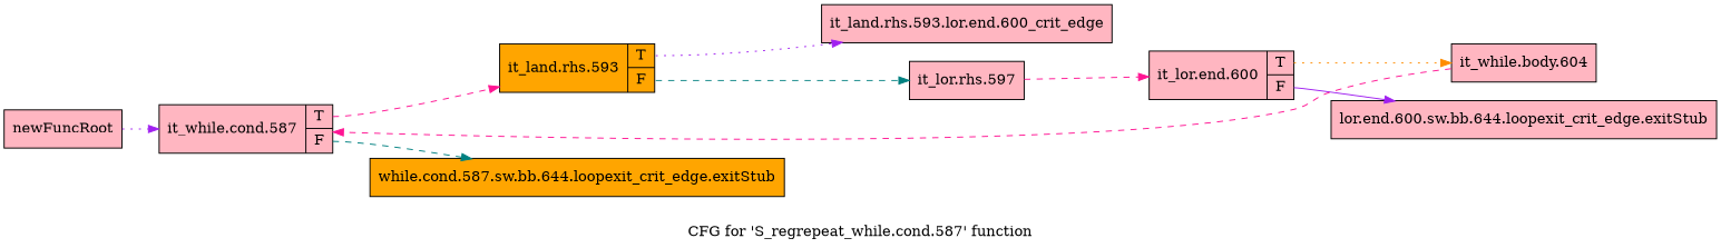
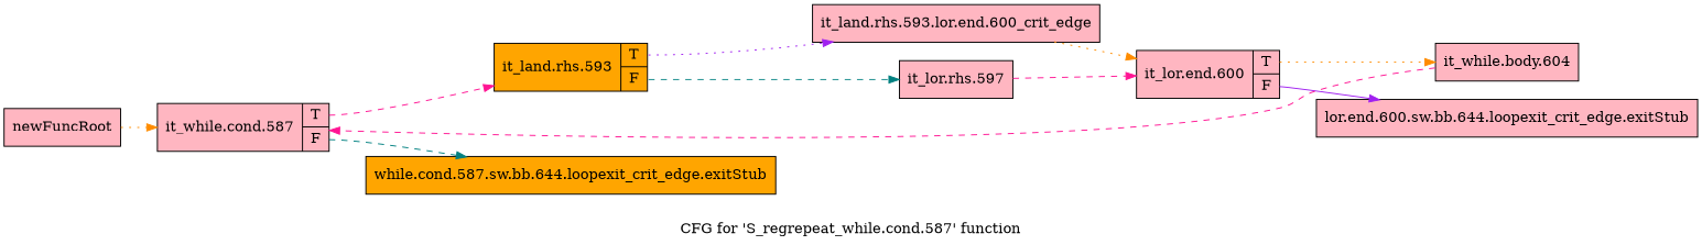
  digraph {
    label="CFG for 'S_regrepeat_while.cond.587' function"
    rankdir=LR
    node [fillcolor=lightpink shape=record style=filled]
    edge [color=darkorange style=dashed]
    n1 [label="{newFuncRoot}"]
    n2 [label="{it_while.cond.587|{<s0>T|<s1>F}}"]
    n3 [fillcolor=orange label="{while.cond.587.sw.bb.644.loopexit_crit_edge.exitStub}"]
    n4 [fillcolor=orange label="{it_land.rhs.593|{<s0>T|<s1>F}}"]
    n5 [label="{it_land.rhs.593.lor.end.600_crit_edge}"]
    n6 [label="{it_lor.rhs.597}"]
    n7 [label="{lor.end.600.sw.bb.644.loopexit_crit_edge.exitStub}"]
    n8 [label="{it_lor.end.600|{<s0>T|<s1>F}}"]
    n9 [label="{it_while.body.604}"]
-   n1 -> n2 [color=purple style=dotted]
+   n1 -> n2 [style=dotted]
    n2 -> n3 [color=teal tailport=s1]
    n2 -> n4 [color=deeppink tailport=s0]
    n4 -> n5 [color=purple style=dotted tailport=s0]
    n4 -> n6 [color=teal tailport=s1]
+   n5 -> n8 [style=dotted]
    n6 -> n8 [color=deeppink]
    n8 -> n7 [color=purple style=solid tailport=s1]
    n8 -> n9 [style=dotted tailport=s0]
    n9 -> n2 [color=deeppink]
  }
